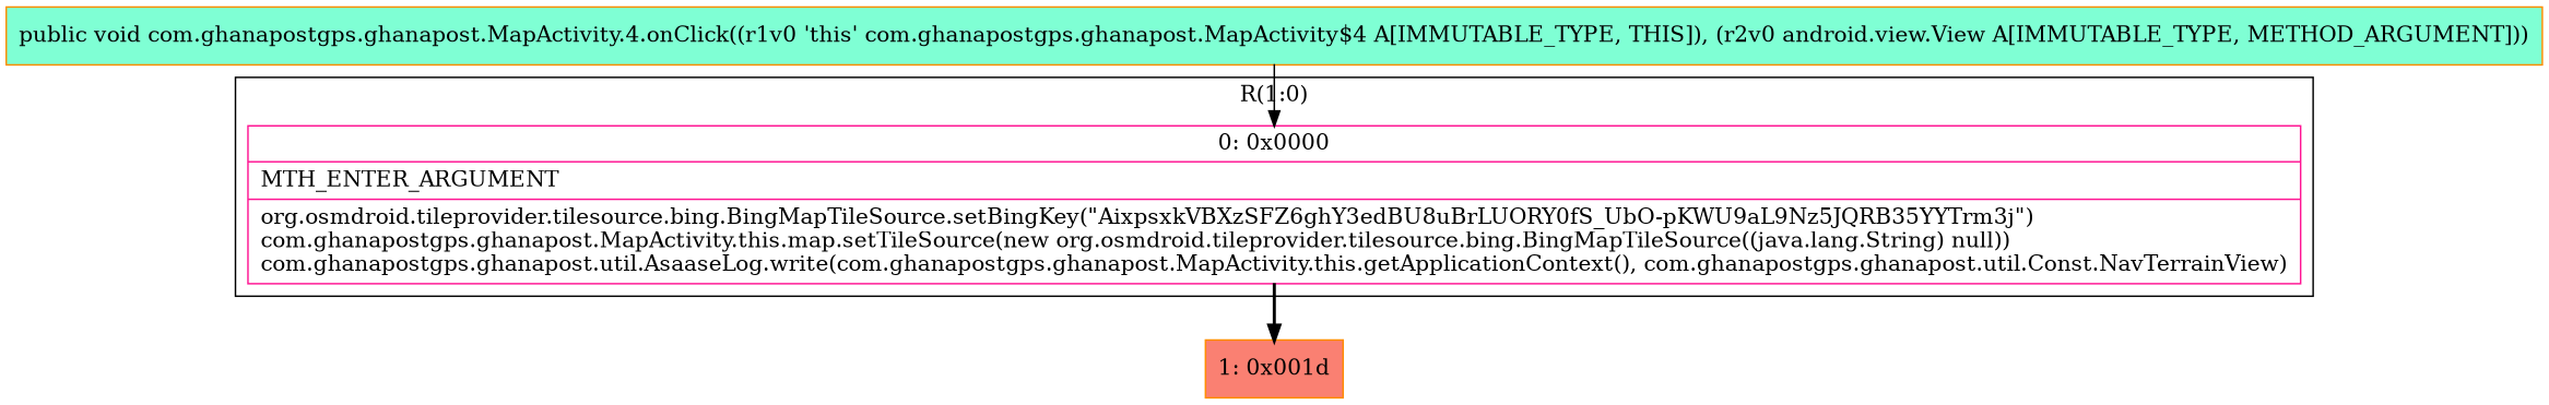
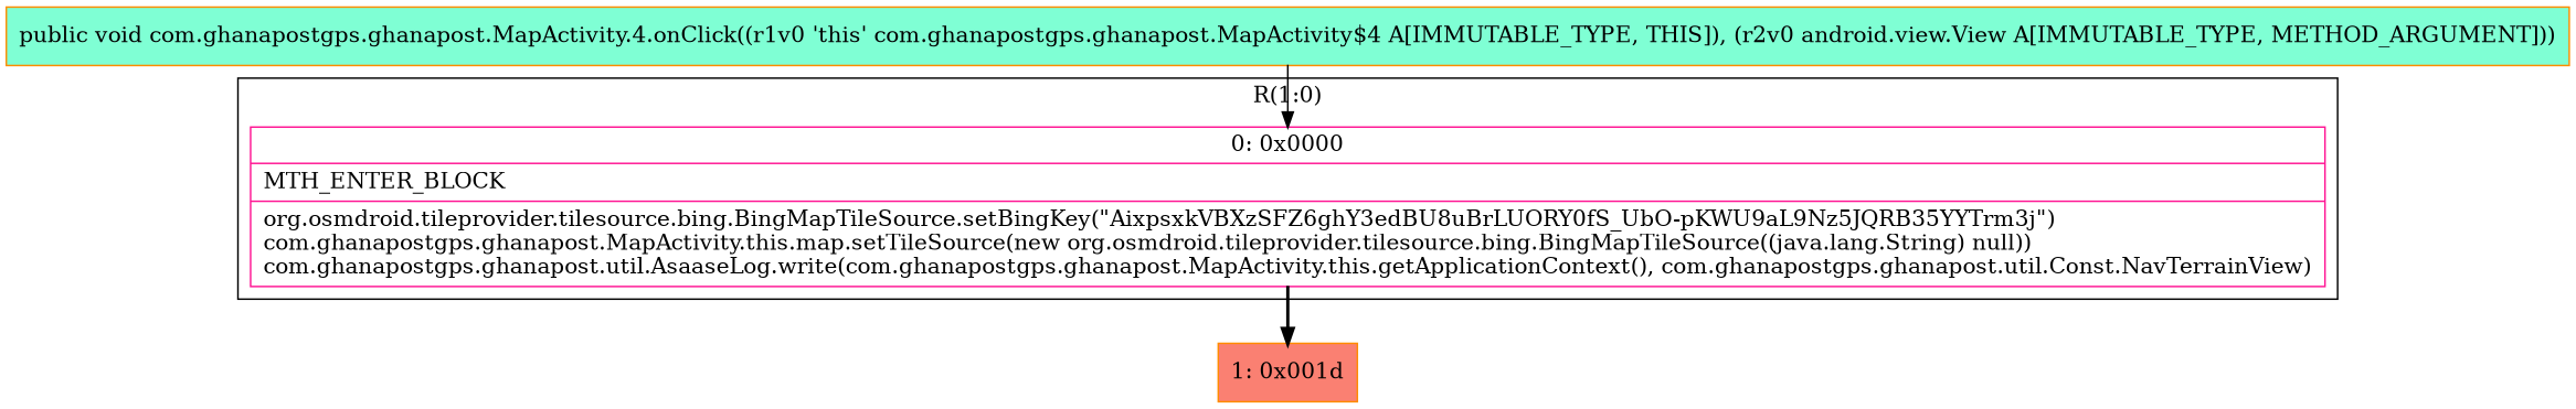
  digraph {
    node [color=darkorange shape=record style=filled]
-   n1 [color=deeppink label="{0\:\ 0x0000|MTH_ENTER_ARGUMENT\l|org.osmdroid.tileprovider.tilesource.bing.BingMapTileSource.setBingKey(\"AixpsxkVBXzSFZ6ghY3edBU8uBrLUORY0fS_UbO\-pKWU9aL9Nz5JQRB35YYTrm3j\")\lcom.ghanapostgps.ghanapost.MapActivity.this.map.setTileSource(new org.osmdroid.tileprovider.tilesource.bing.BingMapTileSource((java.lang.String) null))\lcom.ghanapostgps.ghanapost.util.AsaaseLog.write(com.ghanapostgps.ghanapost.MapActivity.this.getApplicationContext(), com.ghanapostgps.ghanapost.util.Const.NavTerrainView)\l}" fillcolor=white]
+   n1 [color=deeppink label="{0\:\ 0x0000|MTH_ENTER_BLOCK\l|org.osmdroid.tileprovider.tilesource.bing.BingMapTileSource.setBingKey(\"AixpsxkVBXzSFZ6ghY3edBU8uBrLUORY0fS_UbO\-pKWU9aL9Nz5JQRB35YYTrm3j\")\lcom.ghanapostgps.ghanapost.MapActivity.this.map.setTileSource(new org.osmdroid.tileprovider.tilesource.bing.BingMapTileSource((java.lang.String) null))\lcom.ghanapostgps.ghanapost.util.AsaaseLog.write(com.ghanapostgps.ghanapost.MapActivity.this.getApplicationContext(), com.ghanapostgps.ghanapost.util.Const.NavTerrainView)\l}" fillcolor=white]
    n2 [label="{1\:\ 0x001d}" fillcolor=salmon]
    n3 [label="{public void com.ghanapostgps.ghanapost.MapActivity.4.onClick((r1v0 'this' com.ghanapostgps.ghanapost.MapActivity$4 A[IMMUTABLE_TYPE, THIS]), (r2v0 android.view.View A[IMMUTABLE_TYPE, METHOD_ARGUMENT])) }" fillcolor=aquamarine]
    subgraph cluster_1 {
      label="R(1:0)"
      n1
    }
    n1 -> n2 [style=bold]
    n3 -> n1 [style=solid]
  }
